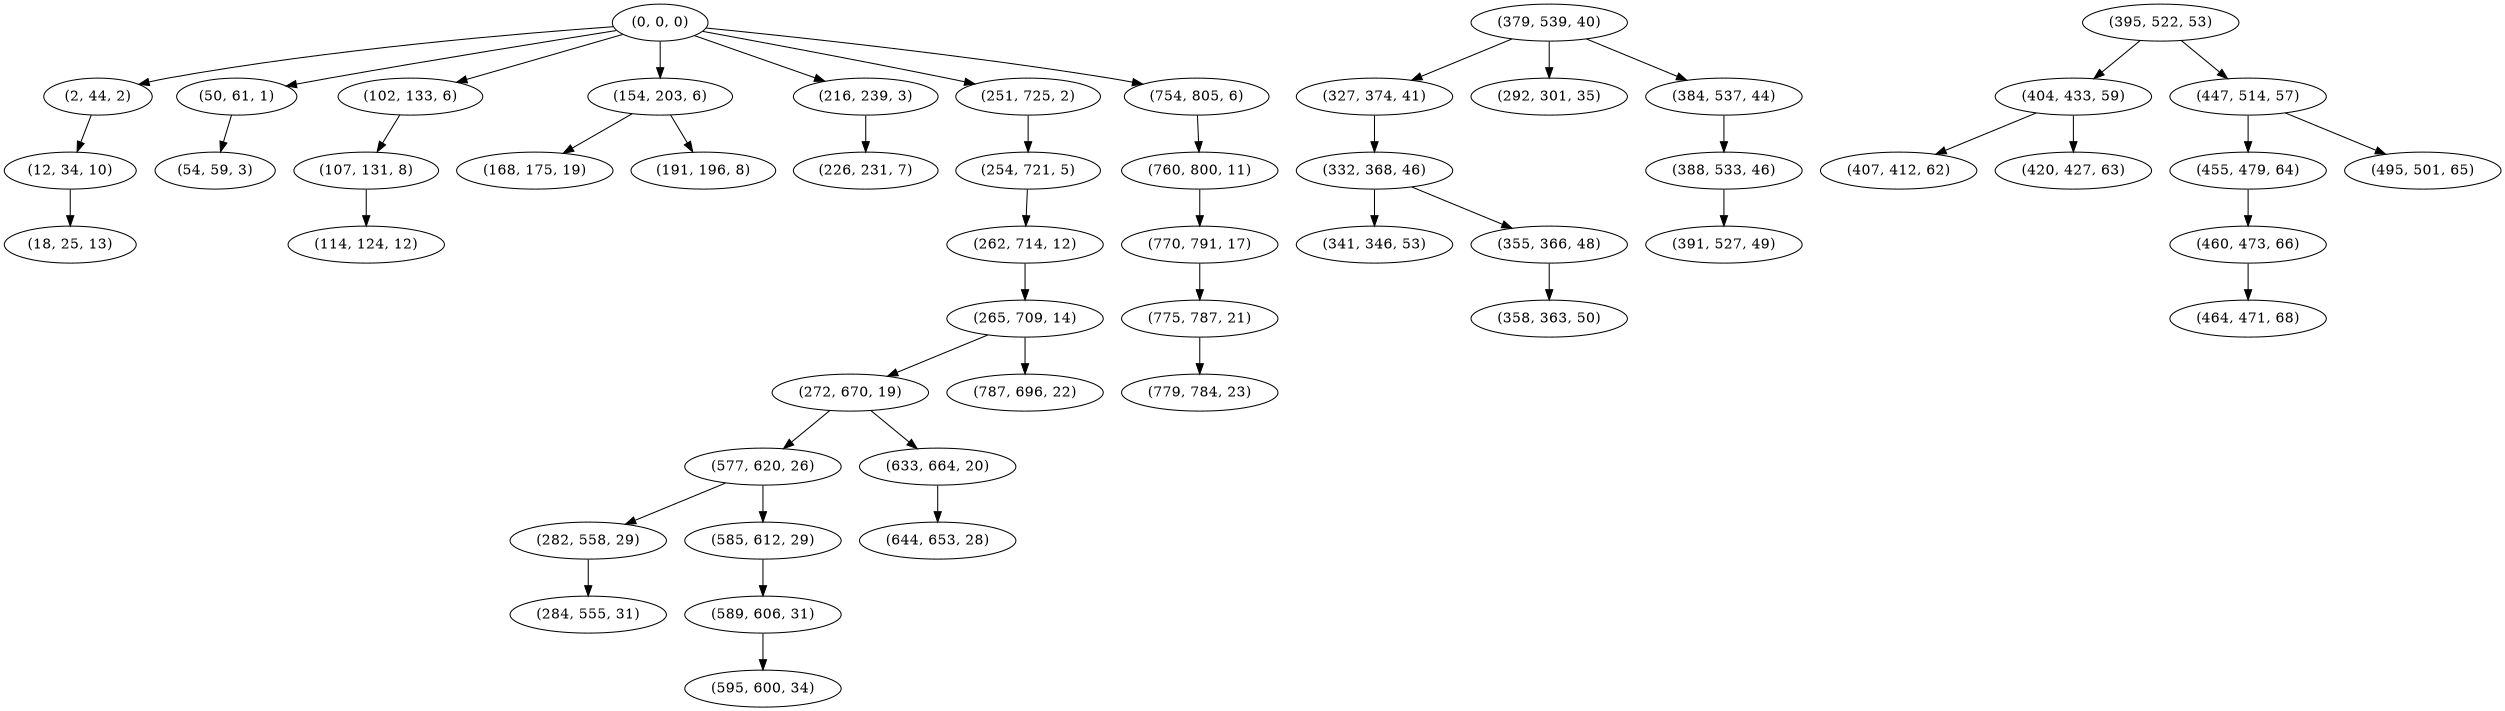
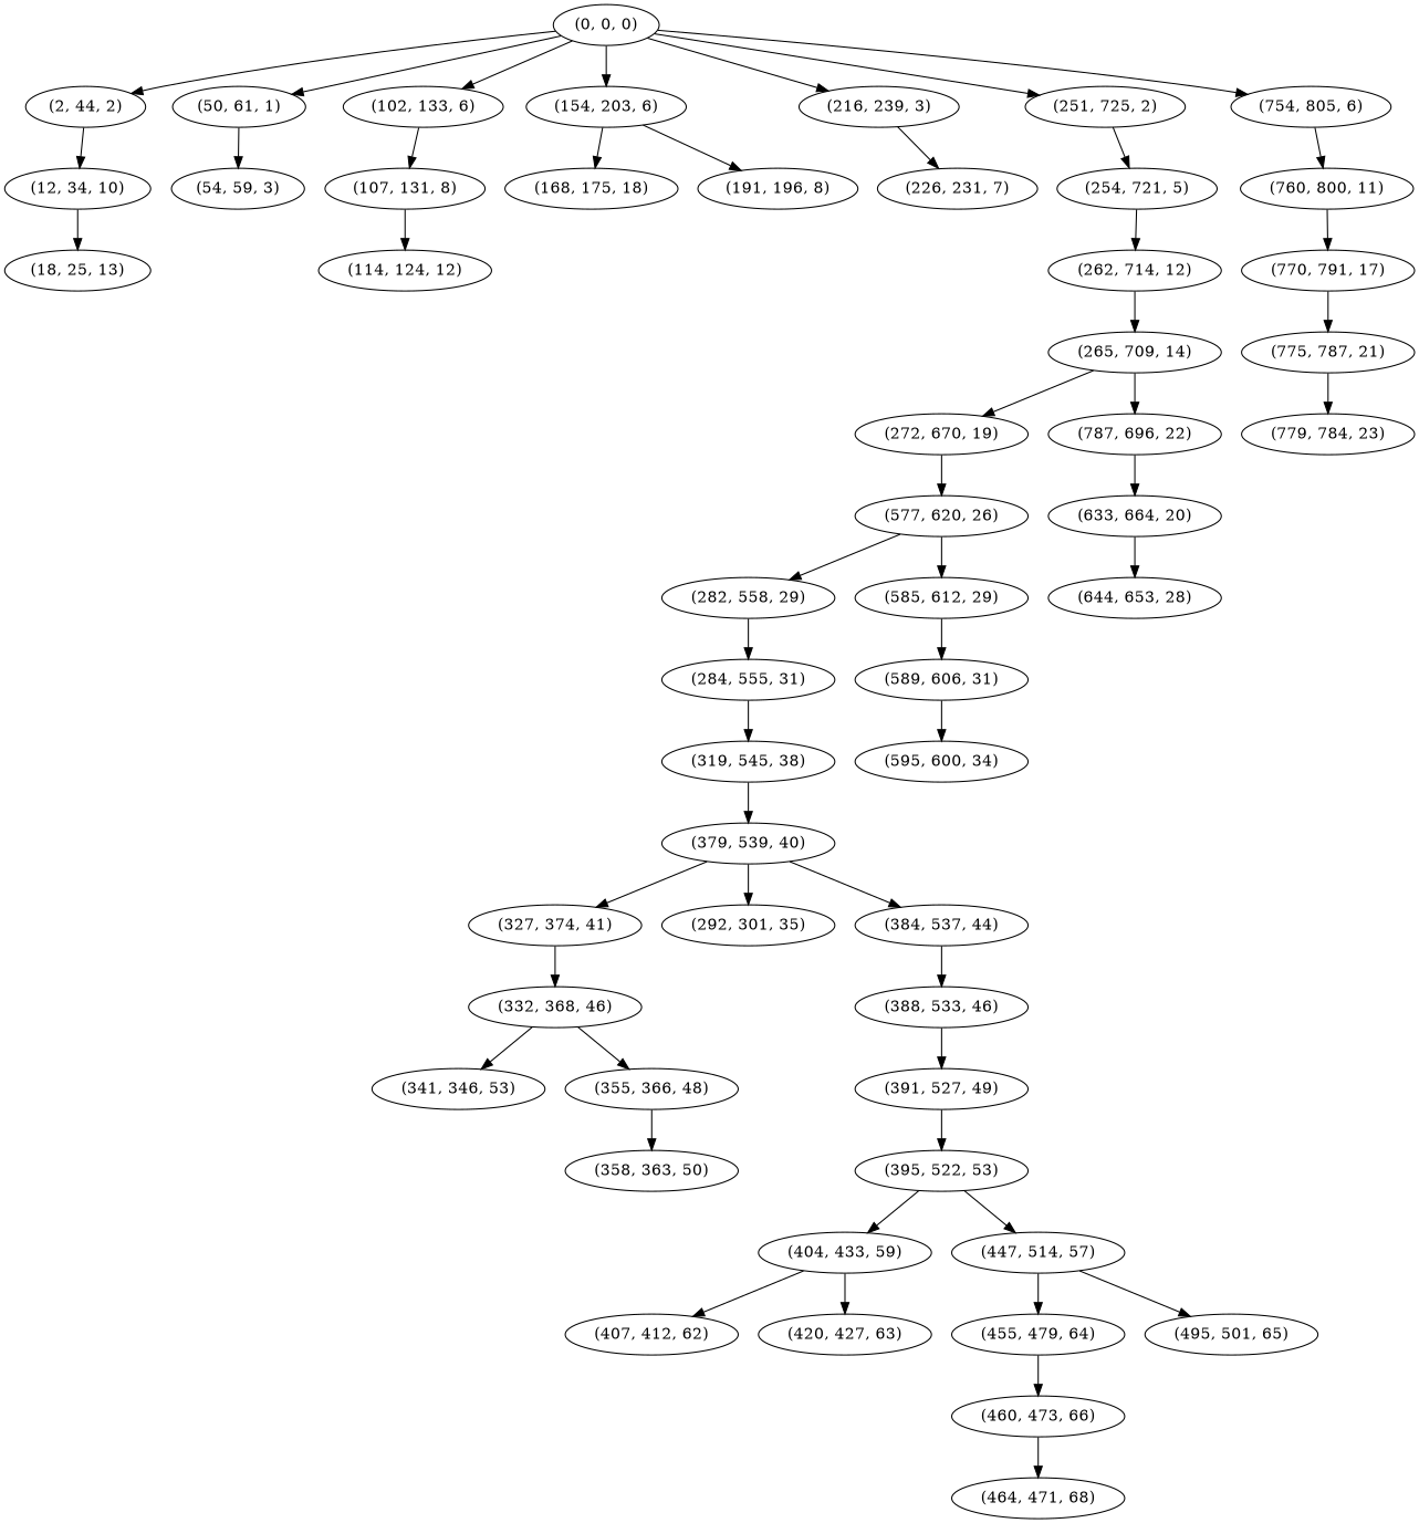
  digraph {
    "(0, 0, 0)"
    "(2, 44, 2)"
    "(50, 61, 1)"
    "(102, 133, 6)"
    "(154, 203, 6)"
    "(216, 239, 3)"
    "(251, 725, 2)"
    "(754, 805, 6)"
    "(12, 34, 10)"
    "(54, 59, 3)"
    "(107, 131, 8)"
-   "(168, 175, 18)" [label="(168, 175, 19)"]
+   "(168, 175, 18)"
    "(191, 196, 8)"
    "(226, 231, 7)"
    "(254, 721, 5)"
    "(760, 800, 11)"
    "(18, 25, 13)"
    "(114, 124, 12)"
    "(262, 714, 12)"
    "(265, 709, 14)"
    "(272, 670, 19)"
    n22 [label="(787, 696, 22)"]
    "(577, 620, 26)"
    "(633, 664, 20)"
    "(282, 558, 29)"
    "(284, 555, 31)"
    "(585, 612, 29)"
    "(644, 653, 28)"
+   "(319, 545, 38)"
    "(379, 539, 40)"
    "(327, 374, 41)"
    "(332, 368, 46)"
    "(292, 301, 35)"
    n34 [label="(384, 537, 44)"]
    "(341, 346, 53)"
    "(355, 366, 48)"
    "(358, 363, 50)"
    "(388, 533, 46)"
    "(391, 527, 49)"
    "(395, 522, 53)"
    "(404, 433, 59)"
    "(447, 514, 57)"
    "(407, 412, 62)"
    "(420, 427, 63)"
    "(455, 479, 64)"
    "(495, 501, 65)"
    "(460, 473, 66)"
    "(464, 471, 68)"
    "(589, 606, 31)"
    "(595, 600, 34)"
    "(770, 791, 17)"
    "(775, 787, 21)"
    "(779, 784, 23)"
    "(0, 0, 0)" -> "(2, 44, 2)"
    "(0, 0, 0)" -> "(50, 61, 1)"
    "(0, 0, 0)" -> "(102, 133, 6)"
    "(0, 0, 0)" -> "(154, 203, 6)"
    "(0, 0, 0)" -> "(216, 239, 3)"
    "(0, 0, 0)" -> "(251, 725, 2)"
    "(0, 0, 0)" -> "(754, 805, 6)"
    "(2, 44, 2)" -> "(12, 34, 10)"
    "(50, 61, 1)" -> "(54, 59, 3)"
    "(102, 133, 6)" -> "(107, 131, 8)"
    "(154, 203, 6)" -> "(168, 175, 18)"
    "(154, 203, 6)" -> "(191, 196, 8)"
    "(216, 239, 3)" -> "(226, 231, 7)"
    "(251, 725, 2)" -> "(254, 721, 5)"
    "(754, 805, 6)" -> "(760, 800, 11)"
    "(12, 34, 10)" -> "(18, 25, 13)"
    "(107, 131, 8)" -> "(114, 124, 12)"
    "(254, 721, 5)" -> "(262, 714, 12)"
    "(760, 800, 11)" -> "(770, 791, 17)"
    "(262, 714, 12)" -> "(265, 709, 14)"
    "(265, 709, 14)" -> "(272, 670, 19)"
    "(265, 709, 14)" -> n22
    "(272, 670, 19)" -> "(577, 620, 26)"
-   "(272, 670, 19)" -> "(633, 664, 20)"
+   n22 -> "(633, 664, 20)"
    "(577, 620, 26)" -> "(282, 558, 29)"
    "(577, 620, 26)" -> "(585, 612, 29)"
    "(633, 664, 20)" -> "(644, 653, 28)"
    "(282, 558, 29)" -> "(284, 555, 31)"
+   "(284, 555, 31)" -> "(319, 545, 38)"
    "(585, 612, 29)" -> "(589, 606, 31)"
+   "(319, 545, 38)" -> "(379, 539, 40)"
    "(379, 539, 40)" -> "(327, 374, 41)"
    "(379, 539, 40)" -> "(292, 301, 35)"
    "(379, 539, 40)" -> n34
    "(327, 374, 41)" -> "(332, 368, 46)"
    "(332, 368, 46)" -> "(341, 346, 53)"
    "(332, 368, 46)" -> "(355, 366, 48)"
    n34 -> "(388, 533, 46)"
    "(355, 366, 48)" -> "(358, 363, 50)"
    "(388, 533, 46)" -> "(391, 527, 49)"
+   "(391, 527, 49)" -> "(395, 522, 53)"
    "(395, 522, 53)" -> "(404, 433, 59)"
    "(395, 522, 53)" -> "(447, 514, 57)"
    "(404, 433, 59)" -> "(407, 412, 62)"
    "(404, 433, 59)" -> "(420, 427, 63)"
    "(447, 514, 57)" -> "(455, 479, 64)"
    "(447, 514, 57)" -> "(495, 501, 65)"
    "(455, 479, 64)" -> "(460, 473, 66)"
    "(460, 473, 66)" -> "(464, 471, 68)"
    "(589, 606, 31)" -> "(595, 600, 34)"
    "(770, 791, 17)" -> "(775, 787, 21)"
    "(775, 787, 21)" -> "(779, 784, 23)"
  }
